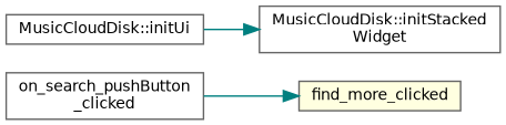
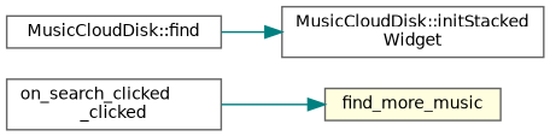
  digraph {
    rankdir=RL
    node [color=grey40 fillcolor=white fontname=Helvetica fontsize=10 shape=box style=filled]
    edge [color=teal dir=back fontname=Helvetica fontsize=10 labelfontname=Helvetica labelfontsize=10 style=solid]
-   n1 [color=gray40 fillcolor=lightyellow fontcolor=black height=0.2 label=find_more_clicked width=0.4]
-   n2 [height=0.2 label="on_search_pushButton\l_clicked" width=0.4]
+   n1 [color=gray40 fillcolor=lightyellow fontcolor=black height=0.2 label=find_more_music width=0.4]
+   n2 [height=0.2 label="on_search_clicked\l_clicked" width=0.4]
    n3 [height=0.2 label="MusicCloudDisk::initStacked\lWidget" width=0.4]
-   n4 [height=0.2 label="MusicCloudDisk::initUi" width=0.4]
+   n4 [height=0.2 label="MusicCloudDisk::find" width=0.4]
    n1 -> n2
    n3 -> n4
  }
